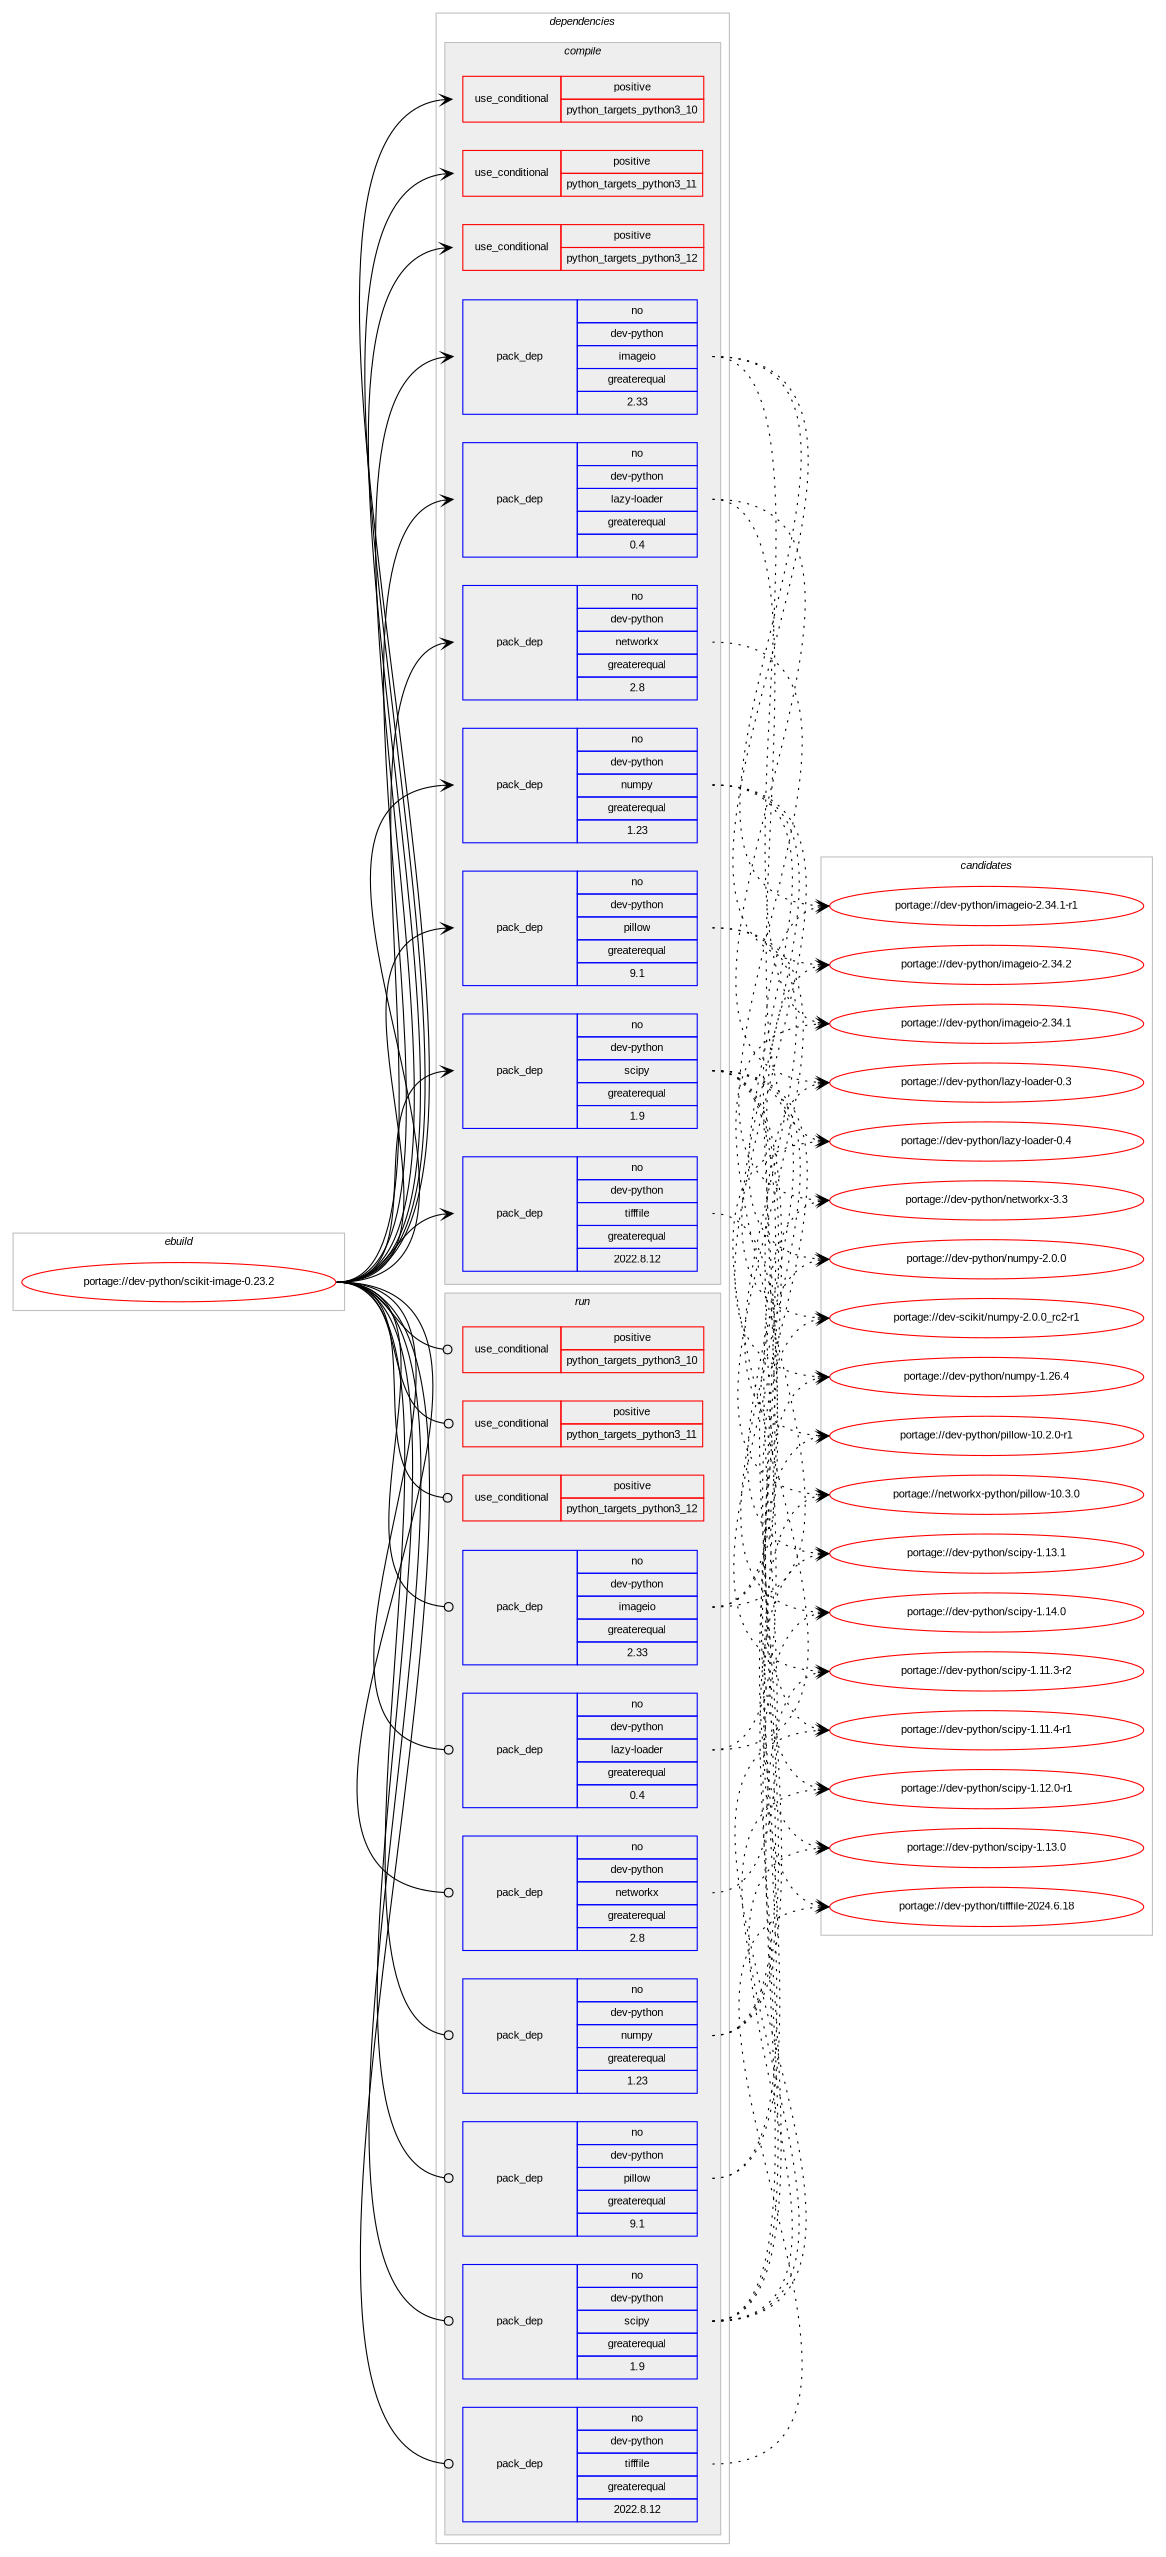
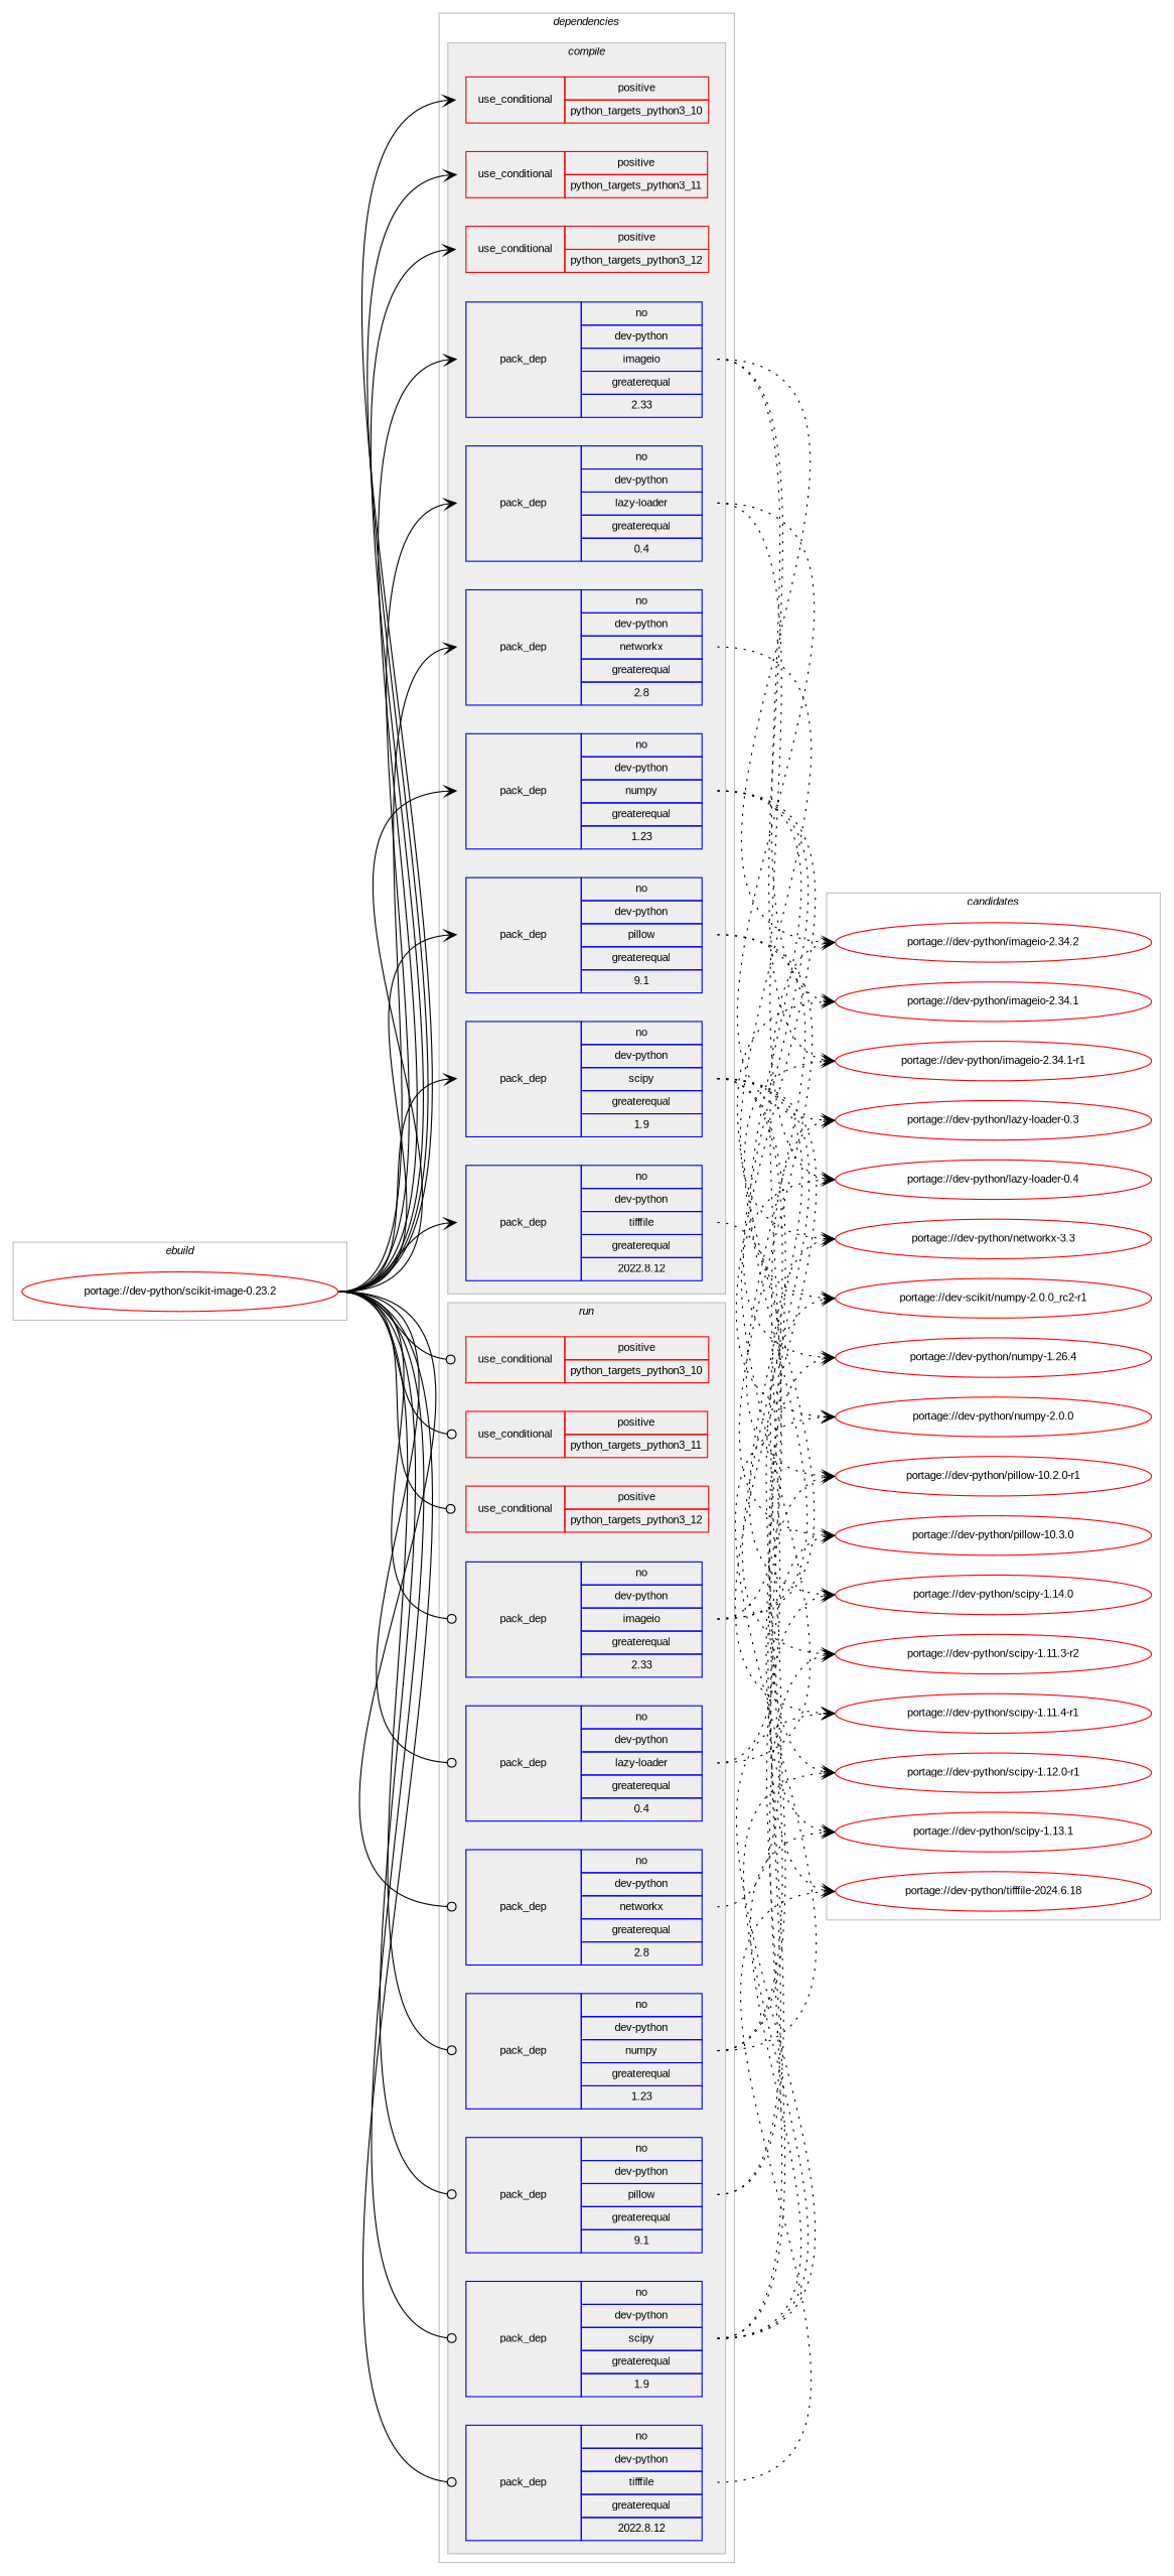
  digraph {
    compound=true
    concentrate=true
    fontname="Liberation Sans"
    fontsize=10
    newrank=true
    rankdir=LR
    ranksep=1.5
    node [color=red fontname="Liberation Sans" fontsize=10 shape=none]
    edge [arrowhead=vee fontname="Liberation Sans" headport=w style=dotted tailport=e weight=100]
    n1 [label="portage://dev-python/scikit-image-0.23.2" width=4 shape=""]
    n2 [label=<<TABLE BORDER="0" CELLBORDER="1" CELLSPACING="0" CELLPADDING="4"><TR><TD ROWSPAN="3" CELLPADDING="10">use_conditional</TD></TR><TR><TD>positive</TD></TR><TR><TD>python_targets_python3_10</TD></TR></TABLE>>]
    n3 [label=<<TABLE BORDER="0" CELLBORDER="1" CELLSPACING="0" CELLPADDING="4"><TR><TD ROWSPAN="3" CELLPADDING="10">use_conditional</TD></TR><TR><TD>positive</TD></TR><TR><TD>python_targets_python3_11</TD></TR></TABLE>>]
    n4 [label=<<TABLE BORDER="0" CELLBORDER="1" CELLSPACING="0" CELLPADDING="4"><TR><TD ROWSPAN="3" CELLPADDING="10">use_conditional</TD></TR><TR><TD>positive</TD></TR><TR><TD>python_targets_python3_12</TD></TR></TABLE>>]
    n5 [color=blue label=<<TABLE BORDER="0" CELLBORDER="1" CELLSPACING="0" CELLPADDING="4" WIDTH="220"><TR><TD ROWSPAN="6" CELLPADDING="30">pack_dep</TD></TR><TR><TD WIDTH="110">no</TD></TR><TR><TD>dev-python</TD></TR><TR><TD>imageio</TD></TR><TR><TD>greaterequal</TD></TR><TR><TD>2.33</TD></TR></TABLE>>]
    n6 [color=blue label=<<TABLE BORDER="0" CELLBORDER="1" CELLSPACING="0" CELLPADDING="4" WIDTH="220"><TR><TD ROWSPAN="6" CELLPADDING="30">pack_dep</TD></TR><TR><TD WIDTH="110">no</TD></TR><TR><TD>dev-python</TD></TR><TR><TD>lazy-loader</TD></TR><TR><TD>greaterequal</TD></TR><TR><TD>0.4</TD></TR></TABLE>>]
    n7 [color=blue label=<<TABLE BORDER="0" CELLBORDER="1" CELLSPACING="0" CELLPADDING="4" WIDTH="220"><TR><TD ROWSPAN="6" CELLPADDING="30">pack_dep</TD></TR><TR><TD WIDTH="110">no</TD></TR><TR><TD>dev-python</TD></TR><TR><TD>networkx</TD></TR><TR><TD>greaterequal</TD></TR><TR><TD>2.8</TD></TR></TABLE>>]
    n8 [color=blue label=<<TABLE BORDER="0" CELLBORDER="1" CELLSPACING="0" CELLPADDING="4" WIDTH="220"><TR><TD ROWSPAN="6" CELLPADDING="30">pack_dep</TD></TR><TR><TD WIDTH="110">no</TD></TR><TR><TD>dev-python</TD></TR><TR><TD>numpy</TD></TR><TR><TD>greaterequal</TD></TR><TR><TD>1.23</TD></TR></TABLE>>]
    n9 [color=blue label=<<TABLE BORDER="0" CELLBORDER="1" CELLSPACING="0" CELLPADDING="4" WIDTH="220"><TR><TD ROWSPAN="6" CELLPADDING="30">pack_dep</TD></TR><TR><TD WIDTH="110">no</TD></TR><TR><TD>dev-python</TD></TR><TR><TD>pillow</TD></TR><TR><TD>greaterequal</TD></TR><TR><TD>9.1</TD></TR></TABLE>>]
    n10 [color=blue label=<<TABLE BORDER="0" CELLBORDER="1" CELLSPACING="0" CELLPADDING="4" WIDTH="220"><TR><TD ROWSPAN="6" CELLPADDING="30">pack_dep</TD></TR><TR><TD WIDTH="110">no</TD></TR><TR><TD>dev-python</TD></TR><TR><TD>scipy</TD></TR><TR><TD>greaterequal</TD></TR><TR><TD>1.9</TD></TR></TABLE>>]
    n11 [color=blue label=<<TABLE BORDER="0" CELLBORDER="1" CELLSPACING="0" CELLPADDING="4" WIDTH="220"><TR><TD ROWSPAN="6" CELLPADDING="30">pack_dep</TD></TR><TR><TD WIDTH="110">no</TD></TR><TR><TD>dev-python</TD></TR><TR><TD>tifffile</TD></TR><TR><TD>greaterequal</TD></TR><TR><TD>2022.8.12</TD></TR></TABLE>>]
    n12 [label=<<TABLE BORDER="0" CELLBORDER="1" CELLSPACING="0" CELLPADDING="4"><TR><TD ROWSPAN="3" CELLPADDING="10">use_conditional</TD></TR><TR><TD>positive</TD></TR><TR><TD>python_targets_python3_10</TD></TR></TABLE>>]
    n13 [label=<<TABLE BORDER="0" CELLBORDER="1" CELLSPACING="0" CELLPADDING="4"><TR><TD ROWSPAN="3" CELLPADDING="10">use_conditional</TD></TR><TR><TD>positive</TD></TR><TR><TD>python_targets_python3_11</TD></TR></TABLE>>]
    n14 [label=<<TABLE BORDER="0" CELLBORDER="1" CELLSPACING="0" CELLPADDING="4"><TR><TD ROWSPAN="3" CELLPADDING="10">use_conditional</TD></TR><TR><TD>positive</TD></TR><TR><TD>python_targets_python3_12</TD></TR></TABLE>>]
    n15 [color=blue label=<<TABLE BORDER="0" CELLBORDER="1" CELLSPACING="0" CELLPADDING="4" WIDTH="220"><TR><TD ROWSPAN="6" CELLPADDING="30">pack_dep</TD></TR><TR><TD WIDTH="110">no</TD></TR><TR><TD>dev-python</TD></TR><TR><TD>imageio</TD></TR><TR><TD>greaterequal</TD></TR><TR><TD>2.33</TD></TR></TABLE>>]
    n16 [color=blue label=<<TABLE BORDER="0" CELLBORDER="1" CELLSPACING="0" CELLPADDING="4" WIDTH="220"><TR><TD ROWSPAN="6" CELLPADDING="30">pack_dep</TD></TR><TR><TD WIDTH="110">no</TD></TR><TR><TD>dev-python</TD></TR><TR><TD>lazy-loader</TD></TR><TR><TD>greaterequal</TD></TR><TR><TD>0.4</TD></TR></TABLE>>]
    n17 [color=blue label=<<TABLE BORDER="0" CELLBORDER="1" CELLSPACING="0" CELLPADDING="4" WIDTH="220"><TR><TD ROWSPAN="6" CELLPADDING="30">pack_dep</TD></TR><TR><TD WIDTH="110">no</TD></TR><TR><TD>dev-python</TD></TR><TR><TD>networkx</TD></TR><TR><TD>greaterequal</TD></TR><TR><TD>2.8</TD></TR></TABLE>>]
    n18 [color=blue label=<<TABLE BORDER="0" CELLBORDER="1" CELLSPACING="0" CELLPADDING="4" WIDTH="220"><TR><TD ROWSPAN="6" CELLPADDING="30">pack_dep</TD></TR><TR><TD WIDTH="110">no</TD></TR><TR><TD>dev-python</TD></TR><TR><TD>numpy</TD></TR><TR><TD>greaterequal</TD></TR><TR><TD>1.23</TD></TR></TABLE>>]
    n19 [color=blue label=<<TABLE BORDER="0" CELLBORDER="1" CELLSPACING="0" CELLPADDING="4" WIDTH="220"><TR><TD ROWSPAN="6" CELLPADDING="30">pack_dep</TD></TR><TR><TD WIDTH="110">no</TD></TR><TR><TD>dev-python</TD></TR><TR><TD>pillow</TD></TR><TR><TD>greaterequal</TD></TR><TR><TD>9.1</TD></TR></TABLE>>]
    n20 [color=blue label=<<TABLE BORDER="0" CELLBORDER="1" CELLSPACING="0" CELLPADDING="4" WIDTH="220"><TR><TD ROWSPAN="6" CELLPADDING="30">pack_dep</TD></TR><TR><TD WIDTH="110">no</TD></TR><TR><TD>dev-python</TD></TR><TR><TD>scipy</TD></TR><TR><TD>greaterequal</TD></TR><TR><TD>1.9</TD></TR></TABLE>>]
    n21 [color=blue label=<<TABLE BORDER="0" CELLBORDER="1" CELLSPACING="0" CELLPADDING="4" WIDTH="220"><TR><TD ROWSPAN="6" CELLPADDING="30">pack_dep</TD></TR><TR><TD WIDTH="110">no</TD></TR><TR><TD>dev-python</TD></TR><TR><TD>tifffile</TD></TR><TR><TD>greaterequal</TD></TR><TR><TD>2022.8.12</TD></TR></TABLE>>]
    n22 [label="portage://dev-python/imageio-2.34.1" width=4 shape=""]
    n23 [label="portage://dev-python/imageio-2.34.1-r1" width=4 shape=""]
    n24 [label="portage://dev-python/imageio-2.34.2" width=4 shape=""]
    n25 [label="portage://dev-python/lazy-loader-0.3" width=4 shape=""]
    n26 [label="portage://dev-python/lazy-loader-0.4" width=4 shape=""]
    n27 [label="portage://dev-python/networkx-3.3" width=4 shape=""]
    n28 [label="portage://dev-python/numpy-1.26.4" width=4 shape=""]
    n29 [label="portage://dev-python/numpy-2.0.0" width=4 shape=""]
    n30 [label="portage://dev-scikit/numpy-2.0.0_rc2-r1" width=4 shape=""]
    n31 [label="portage://dev-python/pillow-10.2.0-r1" width=4 shape=""]
-   n32 [label="portage://networkx-python/pillow-10.3.0" width=4 shape=""]
+   n32 [label="portage://dev-python/pillow-10.3.0" width=4 shape=""]
    n33 [label="portage://dev-python/scipy-1.11.3-r2" width=4 shape=""]
    n34 [label="portage://dev-python/scipy-1.11.4-r1" width=4 shape=""]
    n35 [label="portage://dev-python/scipy-1.12.0-r1" width=4 shape=""]
-   n36 [label="portage://dev-python/scipy-1.13.0" width=4 shape=""]
    n37 [label="portage://dev-python/scipy-1.13.1" width=4 shape=""]
    n38 [label="portage://dev-python/scipy-1.14.0" width=4 shape=""]
    n39 [label="portage://dev-python/tifffile-2024.6.18" width=4 shape=""]
    subgraph cluster_1 {
      color=gray
      label=<<i>ebuild</i>>
      rank=same
      n1
    }
    subgraph cluster_2 {
      color=gray
      label=<<i>dependencies</i>>
      subgraph cluster_3 {
        color=gray
        fillcolor="#eeeeee"
        label=<<i>compile</i>>
        style=filled
        subgraph sub_4 {
          color=gray
          fillcolor="#eeeeee"
          label=<<i>compile</i>>
          style=filled
          n2
        }
        subgraph sub_5 {
          color=gray
          fillcolor="#eeeeee"
          label=<<i>compile</i>>
          style=filled
          n3
        }
        subgraph sub_6 {
          color=gray
          fillcolor="#eeeeee"
          label=<<i>compile</i>>
          style=filled
          n4
        }
        subgraph sub_7 {
          color=gray
          fillcolor="#eeeeee"
          label=<<i>compile</i>>
          style=filled
          n5
        }
        subgraph sub_8 {
          color=gray
          fillcolor="#eeeeee"
          label=<<i>compile</i>>
          style=filled
          n6
        }
        subgraph sub_9 {
          color=gray
          fillcolor="#eeeeee"
          label=<<i>compile</i>>
          style=filled
          n7
        }
        subgraph sub_10 {
          color=gray
          fillcolor="#eeeeee"
          label=<<i>compile</i>>
          style=filled
          n8
        }
        subgraph sub_11 {
          color=gray
          fillcolor="#eeeeee"
          label=<<i>compile</i>>
          style=filled
          n9
        }
        subgraph sub_12 {
          color=gray
          fillcolor="#eeeeee"
          label=<<i>compile</i>>
          style=filled
          n10
        }
        subgraph sub_13 {
          color=gray
          fillcolor="#eeeeee"
          label=<<i>compile</i>>
          style=filled
          n11
        }
      }
      subgraph cluster_14 {
        color=gray
        fillcolor="#eeeeee"
        label=<<i>compile and run</i>>
        style=filled
      }
      subgraph cluster_15 {
        color=gray
        fillcolor="#eeeeee"
        label=<<i>run</i>>
        style=filled
        subgraph sub_16 {
          color=gray
          fillcolor="#eeeeee"
          label=<<i>run</i>>
          style=filled
          n12
        }
        subgraph sub_17 {
          color=gray
          fillcolor="#eeeeee"
          label=<<i>run</i>>
          style=filled
          n13
        }
        subgraph sub_18 {
          color=gray
          fillcolor="#eeeeee"
          label=<<i>run</i>>
          style=filled
          n14
        }
        subgraph sub_19 {
          color=gray
          fillcolor="#eeeeee"
          label=<<i>run</i>>
          style=filled
          n15
        }
        subgraph sub_20 {
          color=gray
          fillcolor="#eeeeee"
          label=<<i>run</i>>
          style=filled
          n16
        }
        subgraph sub_21 {
          color=gray
          fillcolor="#eeeeee"
          label=<<i>run</i>>
          style=filled
          n17
        }
        subgraph sub_22 {
          color=gray
          fillcolor="#eeeeee"
          label=<<i>run</i>>
          style=filled
          n18
        }
        subgraph sub_23 {
          color=gray
          fillcolor="#eeeeee"
          label=<<i>run</i>>
          style=filled
          n19
        }
        subgraph sub_24 {
          color=gray
          fillcolor="#eeeeee"
          label=<<i>run</i>>
          style=filled
          n20
        }
        subgraph sub_25 {
          color=gray
          fillcolor="#eeeeee"
          label=<<i>run</i>>
          style=filled
          n21
        }
      }
    }
    subgraph cluster_26 {
      color=gray
      label=<<i>candidates</i>>
      rank=same
      subgraph sub_27 {
        color=black
        label=<<i>candidates</i>>
        nodesep=1
        rank=same
        n22
        n23
        n24
      }
      subgraph sub_28 {
        color=black
        label=<<i>candidates</i>>
        nodesep=1
        rank=same
        n25
        n26
      }
      subgraph sub_29 {
        color=black
        label=<<i>candidates</i>>
        nodesep=1
        rank=same
        n27
      }
      subgraph sub_30 {
        color=black
        label=<<i>candidates</i>>
        nodesep=1
        rank=same
        n28
        n29
        n30
      }
      subgraph sub_31 {
        color=black
        label=<<i>candidates</i>>
        nodesep=1
        rank=same
        n31
        n32
      }
      subgraph sub_32 {
        color=black
        label=<<i>candidates</i>>
        nodesep=1
        rank=same
        n33
        n34
        n35
-       n36
        n37
        n38
      }
      subgraph sub_33 {
        color=black
        label=<<i>candidates</i>>
        nodesep=1
        rank=same
        n39
      }
      subgraph sub_34 {
        color=black
        label=<<i>candidates</i>>
        nodesep=1
        rank=same
        n22
        n23
        n24
      }
      subgraph sub_35 {
        color=black
        label=<<i>candidates</i>>
        nodesep=1
        rank=same
        n25
        n26
      }
      subgraph sub_36 {
        color=black
        label=<<i>candidates</i>>
        nodesep=1
        rank=same
        n27
      }
      subgraph sub_37 {
        color=black
        label=<<i>candidates</i>>
        nodesep=1
        rank=same
        n28
        n29
        n30
      }
      subgraph sub_38 {
        color=black
        label=<<i>candidates</i>>
        nodesep=1
        rank=same
        n31
        n32
      }
      subgraph sub_39 {
        color=black
        label=<<i>candidates</i>>
        nodesep=1
        rank=same
        n33
        n34
        n35
-       n36
        n37
        n38
      }
      subgraph sub_40 {
        color=black
        label=<<i>candidates</i>>
        nodesep=1
        rank=same
        n39
      }
    }
    n1 -> n2 [style=solid weight=20]
    n1 -> n3 [style=solid weight=20]
    n1 -> n4 [style=solid weight=20]
    n1 -> n5 [style=solid weight=20]
    n1 -> n6 [style=solid weight=20]
    n1 -> n7 [style=solid weight=20]
    n1 -> n8 [style=solid weight=20]
    n1 -> n9 [style=solid weight=20]
    n1 -> n10 [style=solid weight=20]
    n1 -> n11 [style=solid weight=20]
    n1 -> n12 [arrowhead=odot style=solid weight=20]
    n1 -> n13 [arrowhead=odot style=solid weight=20]
    n1 -> n14 [arrowhead=odot style=solid weight=20]
    n1 -> n15 [arrowhead=odot style=solid weight=20]
    n1 -> n16 [arrowhead=odot style=solid weight=20]
    n1 -> n17 [arrowhead=odot style=solid weight=20]
    n1 -> n18 [arrowhead=odot style=solid weight=20]
    n1 -> n19 [arrowhead=odot style=solid weight=20]
    n1 -> n20 [arrowhead=odot style=solid weight=20]
    n1 -> n21 [arrowhead=odot style=solid weight=20]
    n5 -> n22
    n5 -> n23
    n5 -> n24
    n6 -> n25
    n6 -> n26
    n7 -> n27
    n8 -> n28
    n8 -> n29
    n8 -> n30
    n9 -> n31
    n9 -> n32
    n10 -> n33
    n10 -> n34
    n10 -> n35
-   n10 -> n36
    n10 -> n37
    n10 -> n38
    n11 -> n39
    n15 -> n22
    n15 -> n23
    n15 -> n24
    n16 -> n25
    n16 -> n26
    n17 -> n27
    n18 -> n28
    n18 -> n29
    n18 -> n30
    n19 -> n31
    n19 -> n32
    n20 -> n33
    n20 -> n34
    n20 -> n35
-   n20 -> n36
    n20 -> n37
    n20 -> n38
    n21 -> n39
  }
